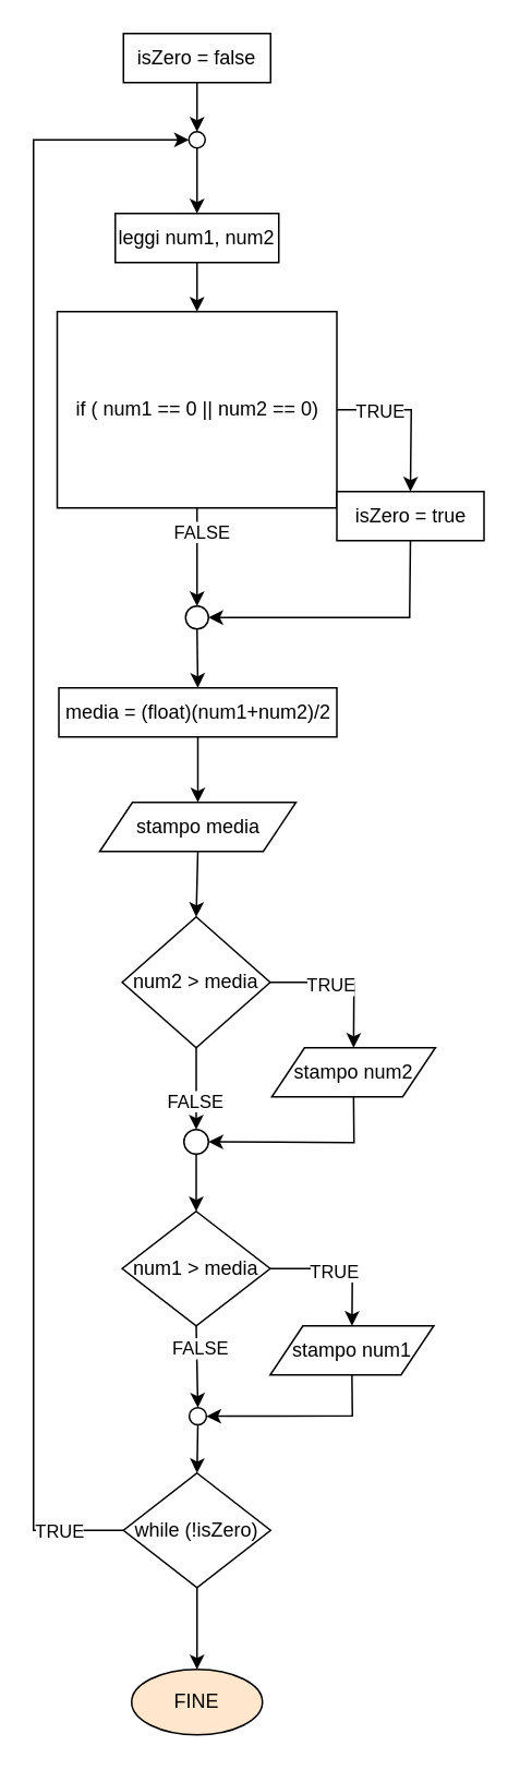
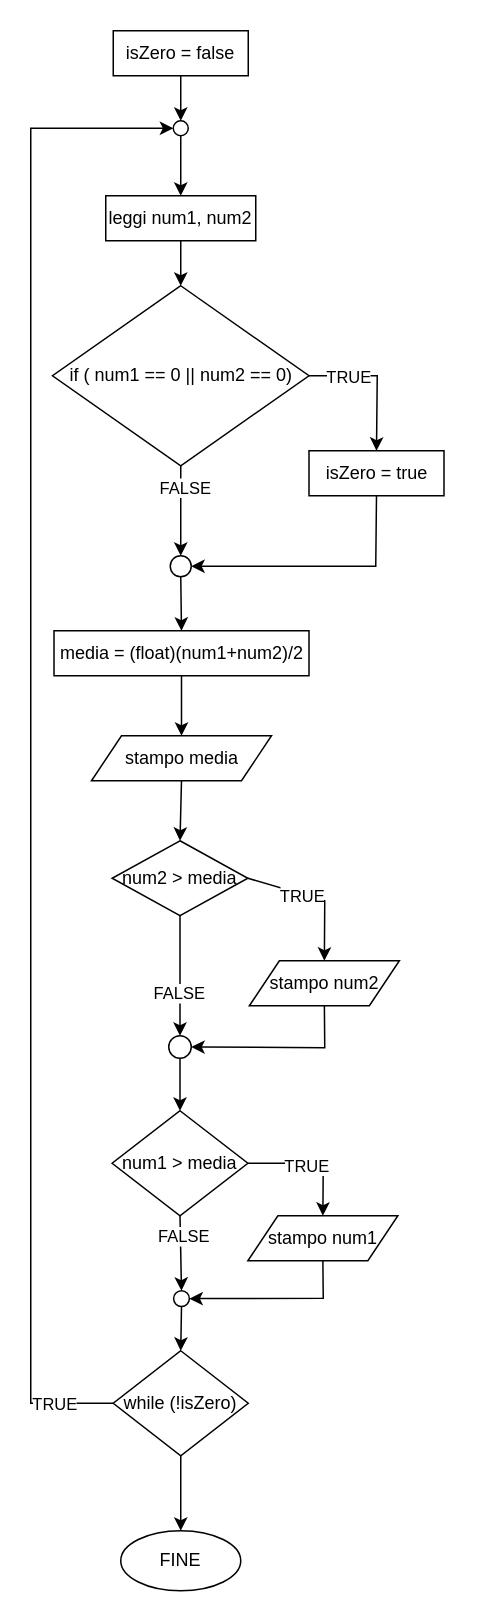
  <mxCell id="0" />
  <mxCell id="1" parent="0" />
  <mxCell id="2" value="isZero = false" style="rounded=0;whiteSpace=wrap;html=1;" vertex="1" parent="1"><mxGeometry x="75" y="20" width="90" height="30" as="geometry" /></mxCell>
  <mxCell id="3" value="" style="endArrow=classic;html=1;rounded=0;exitX=0.5;exitY=1;exitDx=0;exitDy=0;entryX=0.5;entryY=0;entryDx=0;entryDy=0;" edge="1" parent="1" source="2" target="10"><mxGeometry width="50" height="50" relative="1" as="geometry"><mxPoint x="0" y="190" as="sourcePoint" /><mxPoint x="-50" y="100" as="targetPoint" /></mxGeometry></mxCell>
  <mxCell id="4" value="leggi num1, num2" style="rounded=0;whiteSpace=wrap;html=1;" vertex="1" parent="1"><mxGeometry x="70" y="130" width="100" height="30" as="geometry" /></mxCell>
- <mxCell id="5" value="if ( num1 == 0 || num2 == 0)" style="whiteSpace=wrap;html=1;rounded=0;" vertex="1" parent="1"><mxGeometry x="34.5" y="190" width="171" height="120" as="geometry" /></mxCell>
+ <mxCell id="5" value="if ( num1 == 0 || num2 == 0)" style="rhombus;whiteSpace=wrap;html=1;" vertex="1" parent="1"><mxGeometry x="34.5" y="190" width="171" height="120" as="geometry" /></mxCell>
  <mxCell id="6" value="" style="endArrow=classic;html=1;rounded=0;exitX=0.5;exitY=1;exitDx=0;exitDy=0;entryX=0.5;entryY=0;entryDx=0;entryDy=0;" edge="1" parent="1" source="4" target="5"><mxGeometry width="50" height="50" relative="1" as="geometry"><mxPoint x="25.5" y="320" as="sourcePoint" /><mxPoint x="75.5" y="270" as="targetPoint" /></mxGeometry></mxCell>
  <mxCell id="7" value="isZero = true" style="rounded=0;whiteSpace=wrap;html=1;" vertex="1" parent="1"><mxGeometry x="205.5" y="300" width="90" height="30" as="geometry" /></mxCell>
  <mxCell id="8" value="" style="endArrow=classic;html=1;rounded=0;exitX=1;exitY=0.5;exitDx=0;exitDy=0;entryX=0.5;entryY=0;entryDx=0;entryDy=0;" edge="1" parent="1" source="5" target="7"><mxGeometry width="50" height="50" relative="1" as="geometry"><mxPoint x="25.5" y="320" as="sourcePoint" /><mxPoint x="75.5" y="270" as="targetPoint" /><Array as="points"><mxPoint x="251" y="250" /></Array></mxGeometry></mxCell>
  <mxCell id="9" value="TRUE" style="edgeLabel;html=1;align=center;verticalAlign=middle;resizable=0;points=[];" vertex="1" connectable="0" parent="8"><mxGeometry x="-0.482" relative="1" as="geometry"><mxPoint x="1" as="offset" /></mxGeometry></mxCell>
  <mxCell id="10" value="" style="ellipse;whiteSpace=wrap;html=1;aspect=fixed;" vertex="1" parent="1"><mxGeometry x="115" y="80" width="10" height="10" as="geometry" /></mxCell>
  <mxCell id="11" value="" style="endArrow=classic;html=1;rounded=0;entryX=0.5;entryY=0;entryDx=0;entryDy=0;" edge="1" parent="1" target="4"><mxGeometry width="50" height="50" relative="1" as="geometry"><mxPoint x="120" y="90" as="sourcePoint" /><mxPoint x="70" y="200" as="targetPoint" /></mxGeometry></mxCell>
  <mxCell id="12" value="" style="endArrow=classic;html=1;rounded=0;exitX=0.5;exitY=1;exitDx=0;exitDy=0;entryX=1;entryY=0.5;entryDx=0;entryDy=0;" edge="1" parent="1" source="7" target="13"><mxGeometry width="50" height="50" relative="1" as="geometry"><mxPoint x="20" y="250" as="sourcePoint" /><mxPoint x="200" y="390" as="targetPoint" /><Array as="points"><mxPoint x="250" y="377" /></Array></mxGeometry></mxCell>
  <mxCell id="13" value="" style="ellipse;whiteSpace=wrap;html=1;aspect=fixed;" vertex="1" parent="1"><mxGeometry x="113" y="370" width="14" height="14" as="geometry" /></mxCell>
  <mxCell id="14" value="" style="endArrow=classic;html=1;rounded=0;entryX=0.5;entryY=0;entryDx=0;entryDy=0;exitX=0.5;exitY=1;exitDx=0;exitDy=0;" edge="1" parent="1" source="5" target="13"><mxGeometry width="50" height="50" relative="1" as="geometry"><mxPoint x="-60" y="350" as="sourcePoint" /><mxPoint x="-10" y="300" as="targetPoint" /></mxGeometry></mxCell>
  <mxCell id="15" value="FALSE" style="edgeLabel;html=1;align=center;verticalAlign=middle;resizable=0;points=[];" vertex="1" connectable="0" parent="14"><mxGeometry x="-0.533" y="2" relative="1" as="geometry"><mxPoint as="offset" /></mxGeometry></mxCell>
  <mxCell id="16" value="media = (float)(num1+num2)/2" style="rounded=0;whiteSpace=wrap;html=1;" vertex="1" parent="1"><mxGeometry x="35.5" y="420" width="170" height="30" as="geometry" /></mxCell>
  <mxCell id="17" value="" style="endArrow=classic;html=1;rounded=0;exitX=0.5;exitY=1;exitDx=0;exitDy=0;entryX=0.5;entryY=0;entryDx=0;entryDy=0;" edge="1" parent="1" source="13" target="16"><mxGeometry width="50" height="50" relative="1" as="geometry"><mxPoint x="20" y="350" as="sourcePoint" /><mxPoint x="70" y="300" as="targetPoint" /></mxGeometry></mxCell>
  <mxCell id="18" value="stampo media" style="shape=parallelogram;perimeter=parallelogramPerimeter;whiteSpace=wrap;html=1;fixedSize=1;" vertex="1" parent="1"><mxGeometry x="60.5" y="490" width="120" height="30" as="geometry" /></mxCell>
  <mxCell id="19" value="" style="endArrow=classic;html=1;rounded=0;exitX=0.5;exitY=1;exitDx=0;exitDy=0;entryX=0.5;entryY=0;entryDx=0;entryDy=0;" edge="1" parent="1" source="16" target="18"><mxGeometry width="50" height="50" relative="1" as="geometry"><mxPoint x="20" y="350" as="sourcePoint" /><mxPoint x="70" y="300" as="targetPoint" /></mxGeometry></mxCell>
- <mxCell id="20" value="num2 &amp;gt; media" style="rhombus;whiteSpace=wrap;html=1;" vertex="1" parent="1"><mxGeometry x="74.25" y="560" width="90.5" height="80" as="geometry" /></mxCell>
+ <mxCell id="20" value="num2 &amp;gt; media" style="rhombus;whiteSpace=wrap;html=1;" vertex="1" parent="1"><mxGeometry x="74.25" y="560" width="90.5" height="50" as="geometry" /></mxCell>
  <mxCell id="21" value="" style="endArrow=classic;html=1;rounded=0;exitX=0.5;exitY=1;exitDx=0;exitDy=0;entryX=0.5;entryY=0;entryDx=0;entryDy=0;" edge="1" parent="1" source="18" target="20"><mxGeometry width="50" height="50" relative="1" as="geometry"><mxPoint x="20" y="450" as="sourcePoint" /><mxPoint x="70" y="400" as="targetPoint" /></mxGeometry></mxCell>
  <mxCell id="22" value="" style="endArrow=classic;html=1;rounded=0;exitX=1;exitY=0.5;exitDx=0;exitDy=0;entryX=0.5;entryY=0;entryDx=0;entryDy=0;" edge="1" parent="1" source="20" target="26"><mxGeometry width="50" height="50" relative="1" as="geometry"><mxPoint x="20" y="450" as="sourcePoint" /><mxPoint x="280" y="610" as="targetPoint" /><Array as="points"><mxPoint x="216" y="600" /></Array></mxGeometry></mxCell>
  <mxCell id="23" value="TRUE" style="edgeLabel;html=1;align=center;verticalAlign=middle;resizable=0;points=[];" vertex="1" connectable="0" parent="22"><mxGeometry x="-0.197" y="-1" relative="1" as="geometry"><mxPoint as="offset" /></mxGeometry></mxCell>
  <mxCell id="24" value="" style="endArrow=classic;html=1;rounded=0;exitX=0.5;exitY=1;exitDx=0;exitDy=0;entryX=0.5;entryY=0;entryDx=0;entryDy=0;" edge="1" parent="1" source="20" target="28"><mxGeometry width="50" height="50" relative="1" as="geometry"><mxPoint x="20" y="550" as="sourcePoint" /><mxPoint x="0" y="550" as="targetPoint" /><Array as="points" /></mxGeometry></mxCell>
  <mxCell id="25" value="FALSE" style="edgeLabel;html=1;align=center;verticalAlign=middle;resizable=0;points=[];" vertex="1" connectable="0" parent="24"><mxGeometry x="0.286" y="-1" relative="1" as="geometry"><mxPoint as="offset" /></mxGeometry></mxCell>
  <mxCell id="26" value="stampo num2" style="shape=parallelogram;perimeter=parallelogramPerimeter;whiteSpace=wrap;html=1;fixedSize=1;" vertex="1" parent="1"><mxGeometry x="165.75" y="640" width="100" height="30" as="geometry" /></mxCell>
  <mxCell id="27" value="" style="endArrow=classic;html=1;rounded=0;exitX=0.5;exitY=1;exitDx=0;exitDy=0;entryX=1;entryY=0.5;entryDx=0;entryDy=0;" edge="1" parent="1" source="26" target="28"><mxGeometry width="50" height="50" relative="1" as="geometry"><mxPoint x="34.5" y="720" as="sourcePoint" /><mxPoint x="210" y="730" as="targetPoint" /><Array as="points"><mxPoint x="216" y="698" /></Array></mxGeometry></mxCell>
  <mxCell id="28" value="" style="ellipse;whiteSpace=wrap;html=1;aspect=fixed;" vertex="1" parent="1"><mxGeometry x="112" y="690" width="15" height="15" as="geometry" /></mxCell>
  <mxCell id="29" value="" style="endArrow=classic;html=1;rounded=0;exitX=0.5;exitY=1;exitDx=0;exitDy=0;entryX=0.5;entryY=0;entryDx=0;entryDy=0;" edge="1" parent="1" source="28" target="30"><mxGeometry width="50" height="50" relative="1" as="geometry"><mxPoint x="20" y="650" as="sourcePoint" /><mxPoint x="50" y="720" as="targetPoint" /></mxGeometry></mxCell>
  <mxCell id="30" value="num1 &amp;gt; media" style="rhombus;whiteSpace=wrap;html=1;" vertex="1" parent="1"><mxGeometry x="74.25" y="740" width="90.5" height="70" as="geometry" /></mxCell>
  <mxCell id="31" value="stampo num1" style="shape=parallelogram;perimeter=parallelogramPerimeter;whiteSpace=wrap;html=1;fixedSize=1;" vertex="1" parent="1"><mxGeometry x="164.75" y="810" width="100" height="30" as="geometry" /></mxCell>
  <mxCell id="32" value="" style="endArrow=classic;html=1;rounded=0;exitX=1;exitY=0.5;exitDx=0;exitDy=0;entryX=0.5;entryY=0;entryDx=0;entryDy=0;" edge="1" parent="1" source="30" target="31"><mxGeometry width="50" height="50" relative="1" as="geometry"><mxPoint x="230" y="780" as="sourcePoint" /><mxPoint x="280" y="730" as="targetPoint" /><Array as="points"><mxPoint x="215" y="775" /></Array></mxGeometry></mxCell>
  <mxCell id="33" value="TRUE" style="edgeLabel;html=1;align=center;verticalAlign=middle;resizable=0;points=[];" vertex="1" connectable="0" parent="32"><mxGeometry x="-0.096" y="-1" relative="1" as="geometry"><mxPoint as="offset" /></mxGeometry></mxCell>
  <mxCell id="34" value="" style="endArrow=classic;html=1;rounded=0;exitX=0.5;exitY=1;exitDx=0;exitDy=0;entryX=1;entryY=0.5;entryDx=0;entryDy=0;" edge="1" parent="1" source="31" target="35"><mxGeometry width="50" height="50" relative="1" as="geometry"><mxPoint x="20" y="650" as="sourcePoint" /><mxPoint x="215" y="910" as="targetPoint" /><Array as="points"><mxPoint x="215" y="865" /></Array></mxGeometry></mxCell>
  <mxCell id="35" value="" style="ellipse;whiteSpace=wrap;html=1;aspect=fixed;" vertex="1" parent="1"><mxGeometry x="115.25" y="860" width="10.5" height="10.5" as="geometry" /></mxCell>
  <mxCell id="36" value="" style="endArrow=classic;html=1;rounded=0;exitX=0.5;exitY=1;exitDx=0;exitDy=0;entryX=0.5;entryY=0;entryDx=0;entryDy=0;" edge="1" parent="1" source="30" target="35"><mxGeometry width="50" height="50" relative="1" as="geometry"><mxPoint x="20" y="750" as="sourcePoint" /><mxPoint x="70" y="700" as="targetPoint" /></mxGeometry></mxCell>
  <mxCell id="37" value="FALSE" style="edgeLabel;html=1;align=center;verticalAlign=middle;resizable=0;points=[];" vertex="1" connectable="0" parent="36"><mxGeometry x="-0.438" y="2" relative="1" as="geometry"><mxPoint as="offset" /></mxGeometry></mxCell>
  <mxCell id="38" value="" style="endArrow=classic;html=1;rounded=0;exitX=0.5;exitY=1;exitDx=0;exitDy=0;entryX=0.5;entryY=0;entryDx=0;entryDy=0;" edge="1" parent="1" source="35" target="39"><mxGeometry width="50" height="50" relative="1" as="geometry"><mxPoint x="20" y="750" as="sourcePoint" /><mxPoint x="121" y="900" as="targetPoint" /></mxGeometry></mxCell>
  <mxCell id="39" value="while (!isZero)" style="rhombus;whiteSpace=wrap;html=1;" vertex="1" parent="1"><mxGeometry x="75" y="900" width="90" height="70" as="geometry" /></mxCell>
  <mxCell id="40" value="" style="endArrow=classic;html=1;rounded=0;exitX=0;exitY=0.5;exitDx=0;exitDy=0;entryX=0;entryY=0.5;entryDx=0;entryDy=0;" edge="1" parent="1" source="39" target="10"><mxGeometry width="50" height="50" relative="1" as="geometry"><mxPoint x="20" y="850" as="sourcePoint" /><mxPoint x="70" y="800" as="targetPoint" /><Array as="points"><mxPoint x="20" y="935" /><mxPoint x="20" y="85" /></Array></mxGeometry></mxCell>
  <mxCell id="41" value="TRUE" style="edgeLabel;html=1;align=center;verticalAlign=middle;resizable=0;points=[];" vertex="1" connectable="0" parent="40"><mxGeometry x="-0.92" relative="1" as="geometry"><mxPoint as="offset" /></mxGeometry></mxCell>
  <mxCell id="42" value="" style="endArrow=classic;html=1;rounded=0;exitX=0.5;exitY=1;exitDx=0;exitDy=0;entryX=0.5;entryY=0;entryDx=0;entryDy=0;" edge="1" parent="1" source="39" target="43"><mxGeometry width="50" height="50" relative="1" as="geometry"><mxPoint x="20" y="950" as="sourcePoint" /><mxPoint x="120" y="1020" as="targetPoint" /></mxGeometry></mxCell>
- <mxCell id="43" value="FINE" style="ellipse;whiteSpace=wrap;html=1;fillColor=#ffe6cc;" vertex="1" parent="1"><mxGeometry x="80" y="1020" width="80" height="40" as="geometry" /></mxCell>
+ <mxCell id="43" value="FINE" style="ellipse;whiteSpace=wrap;html=1;" vertex="1" parent="1"><mxGeometry x="80" y="1020" width="80" height="40" as="geometry" /></mxCell>
